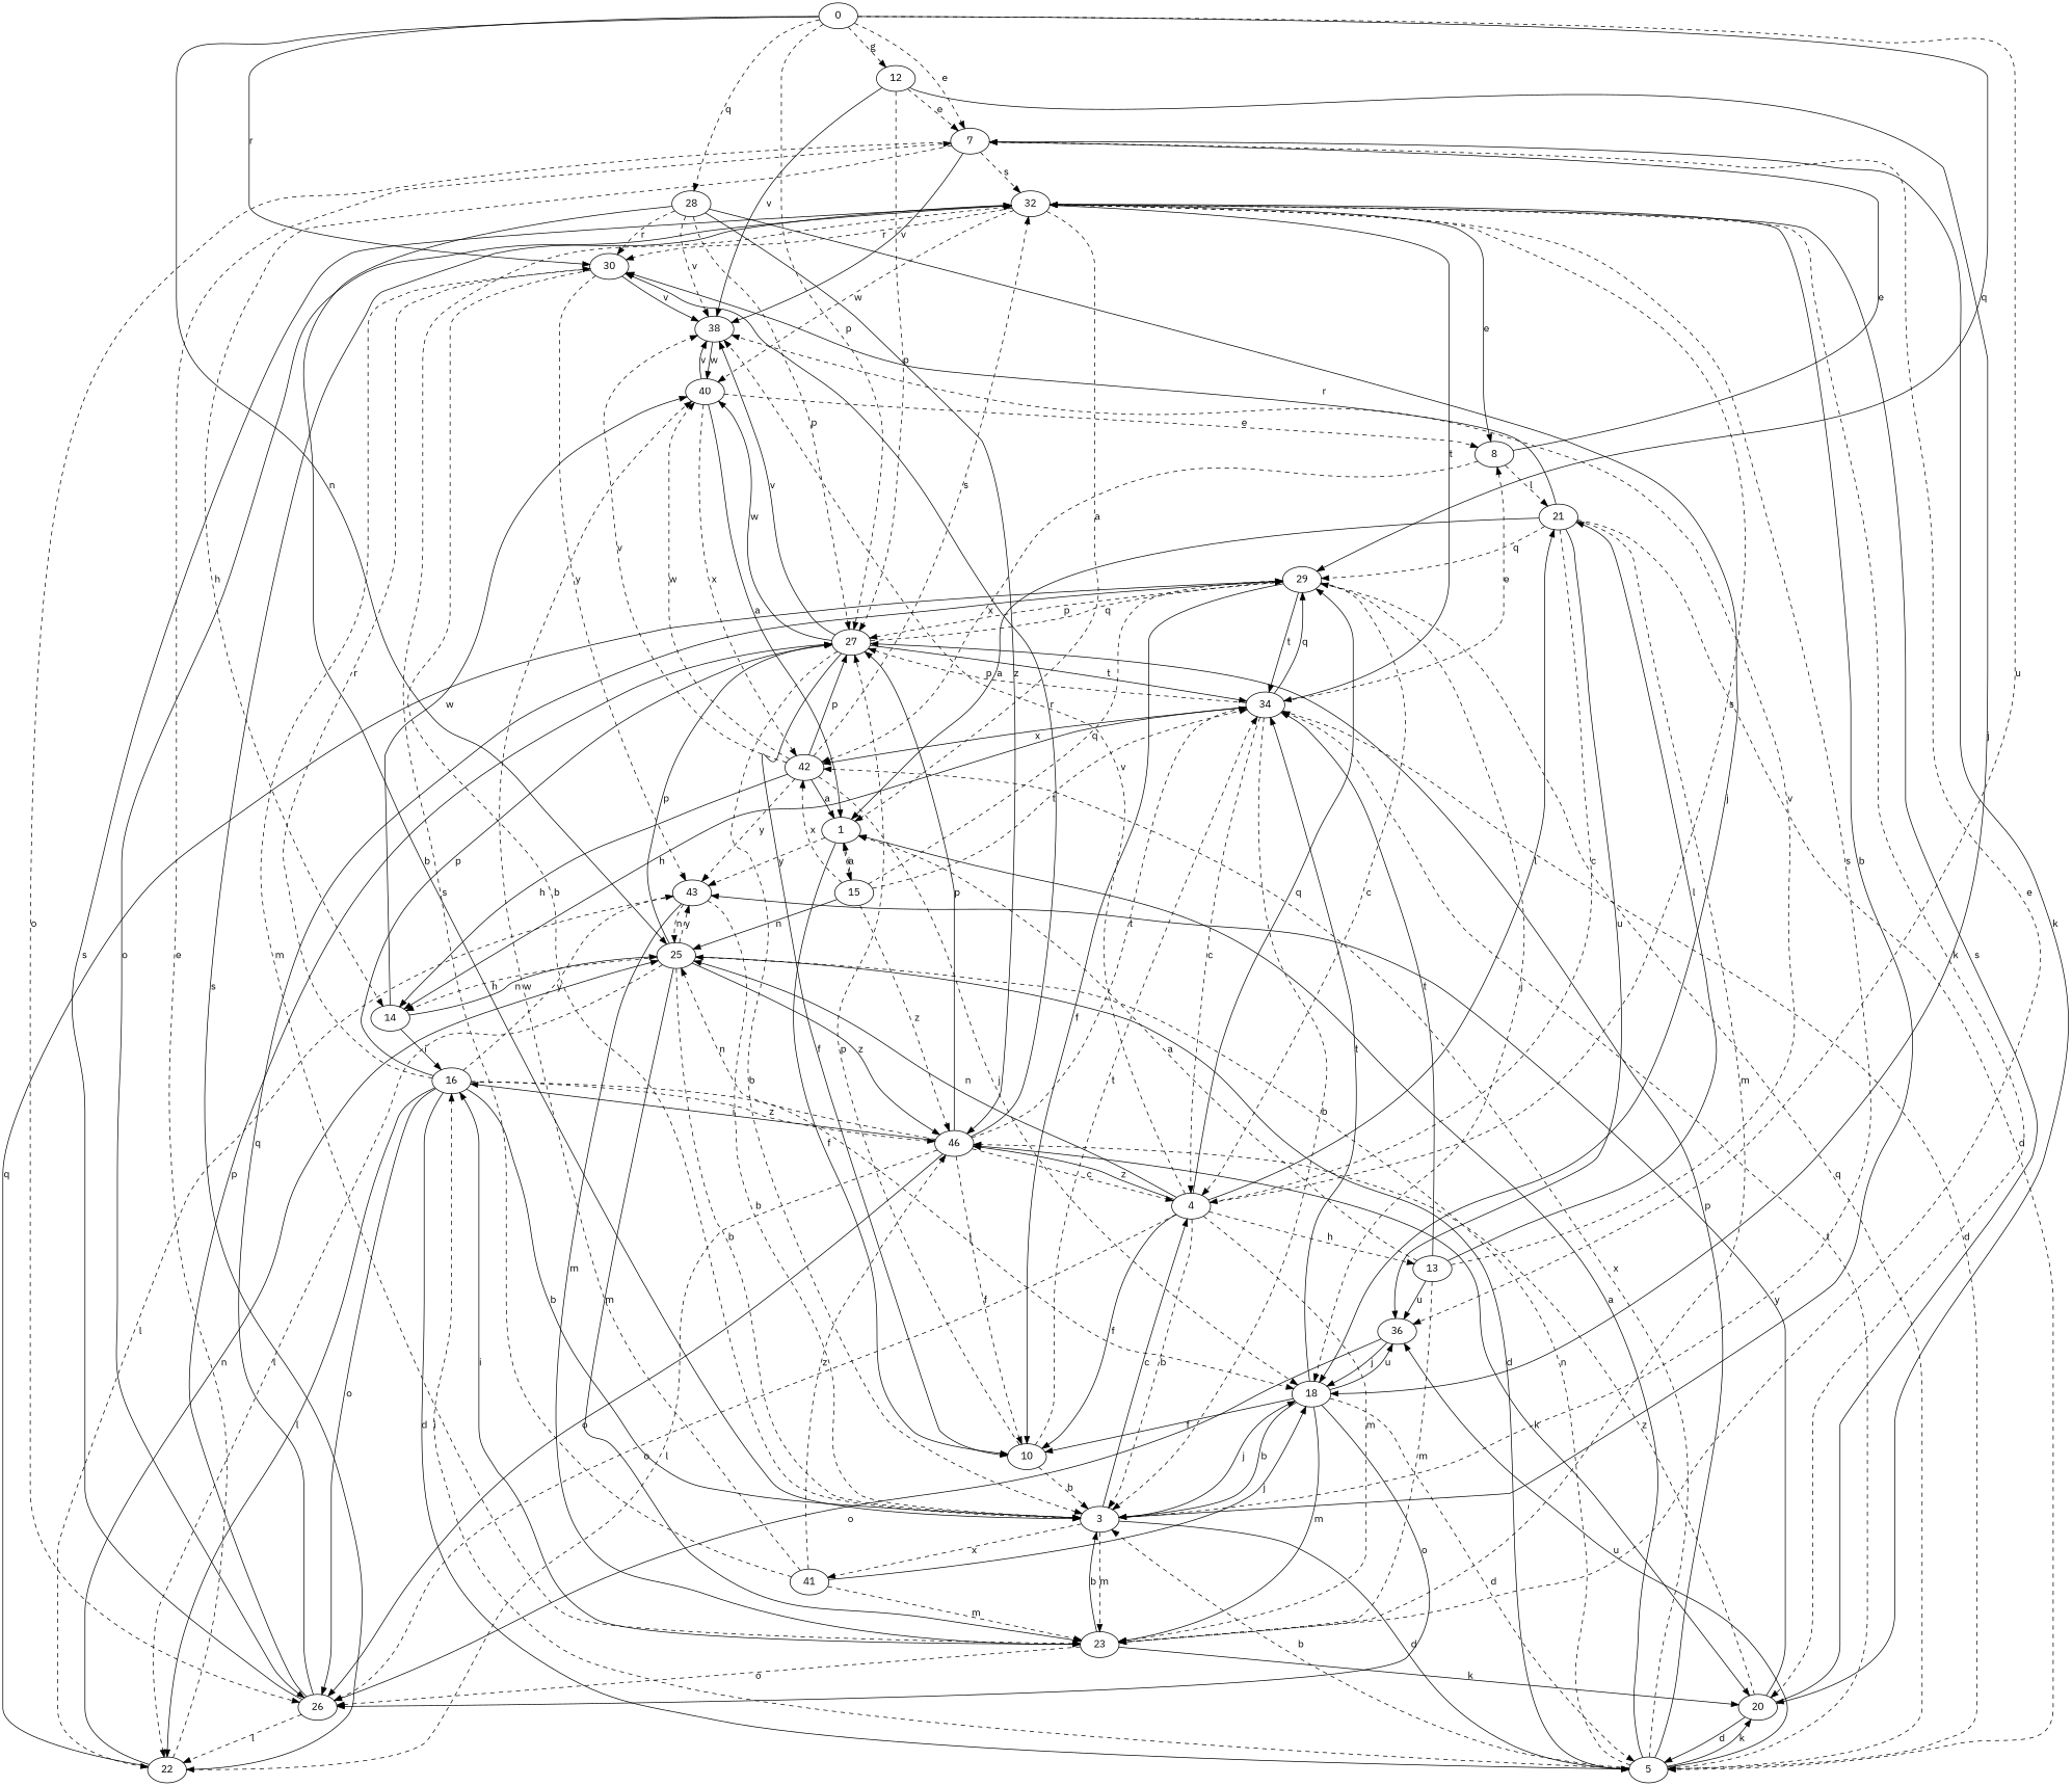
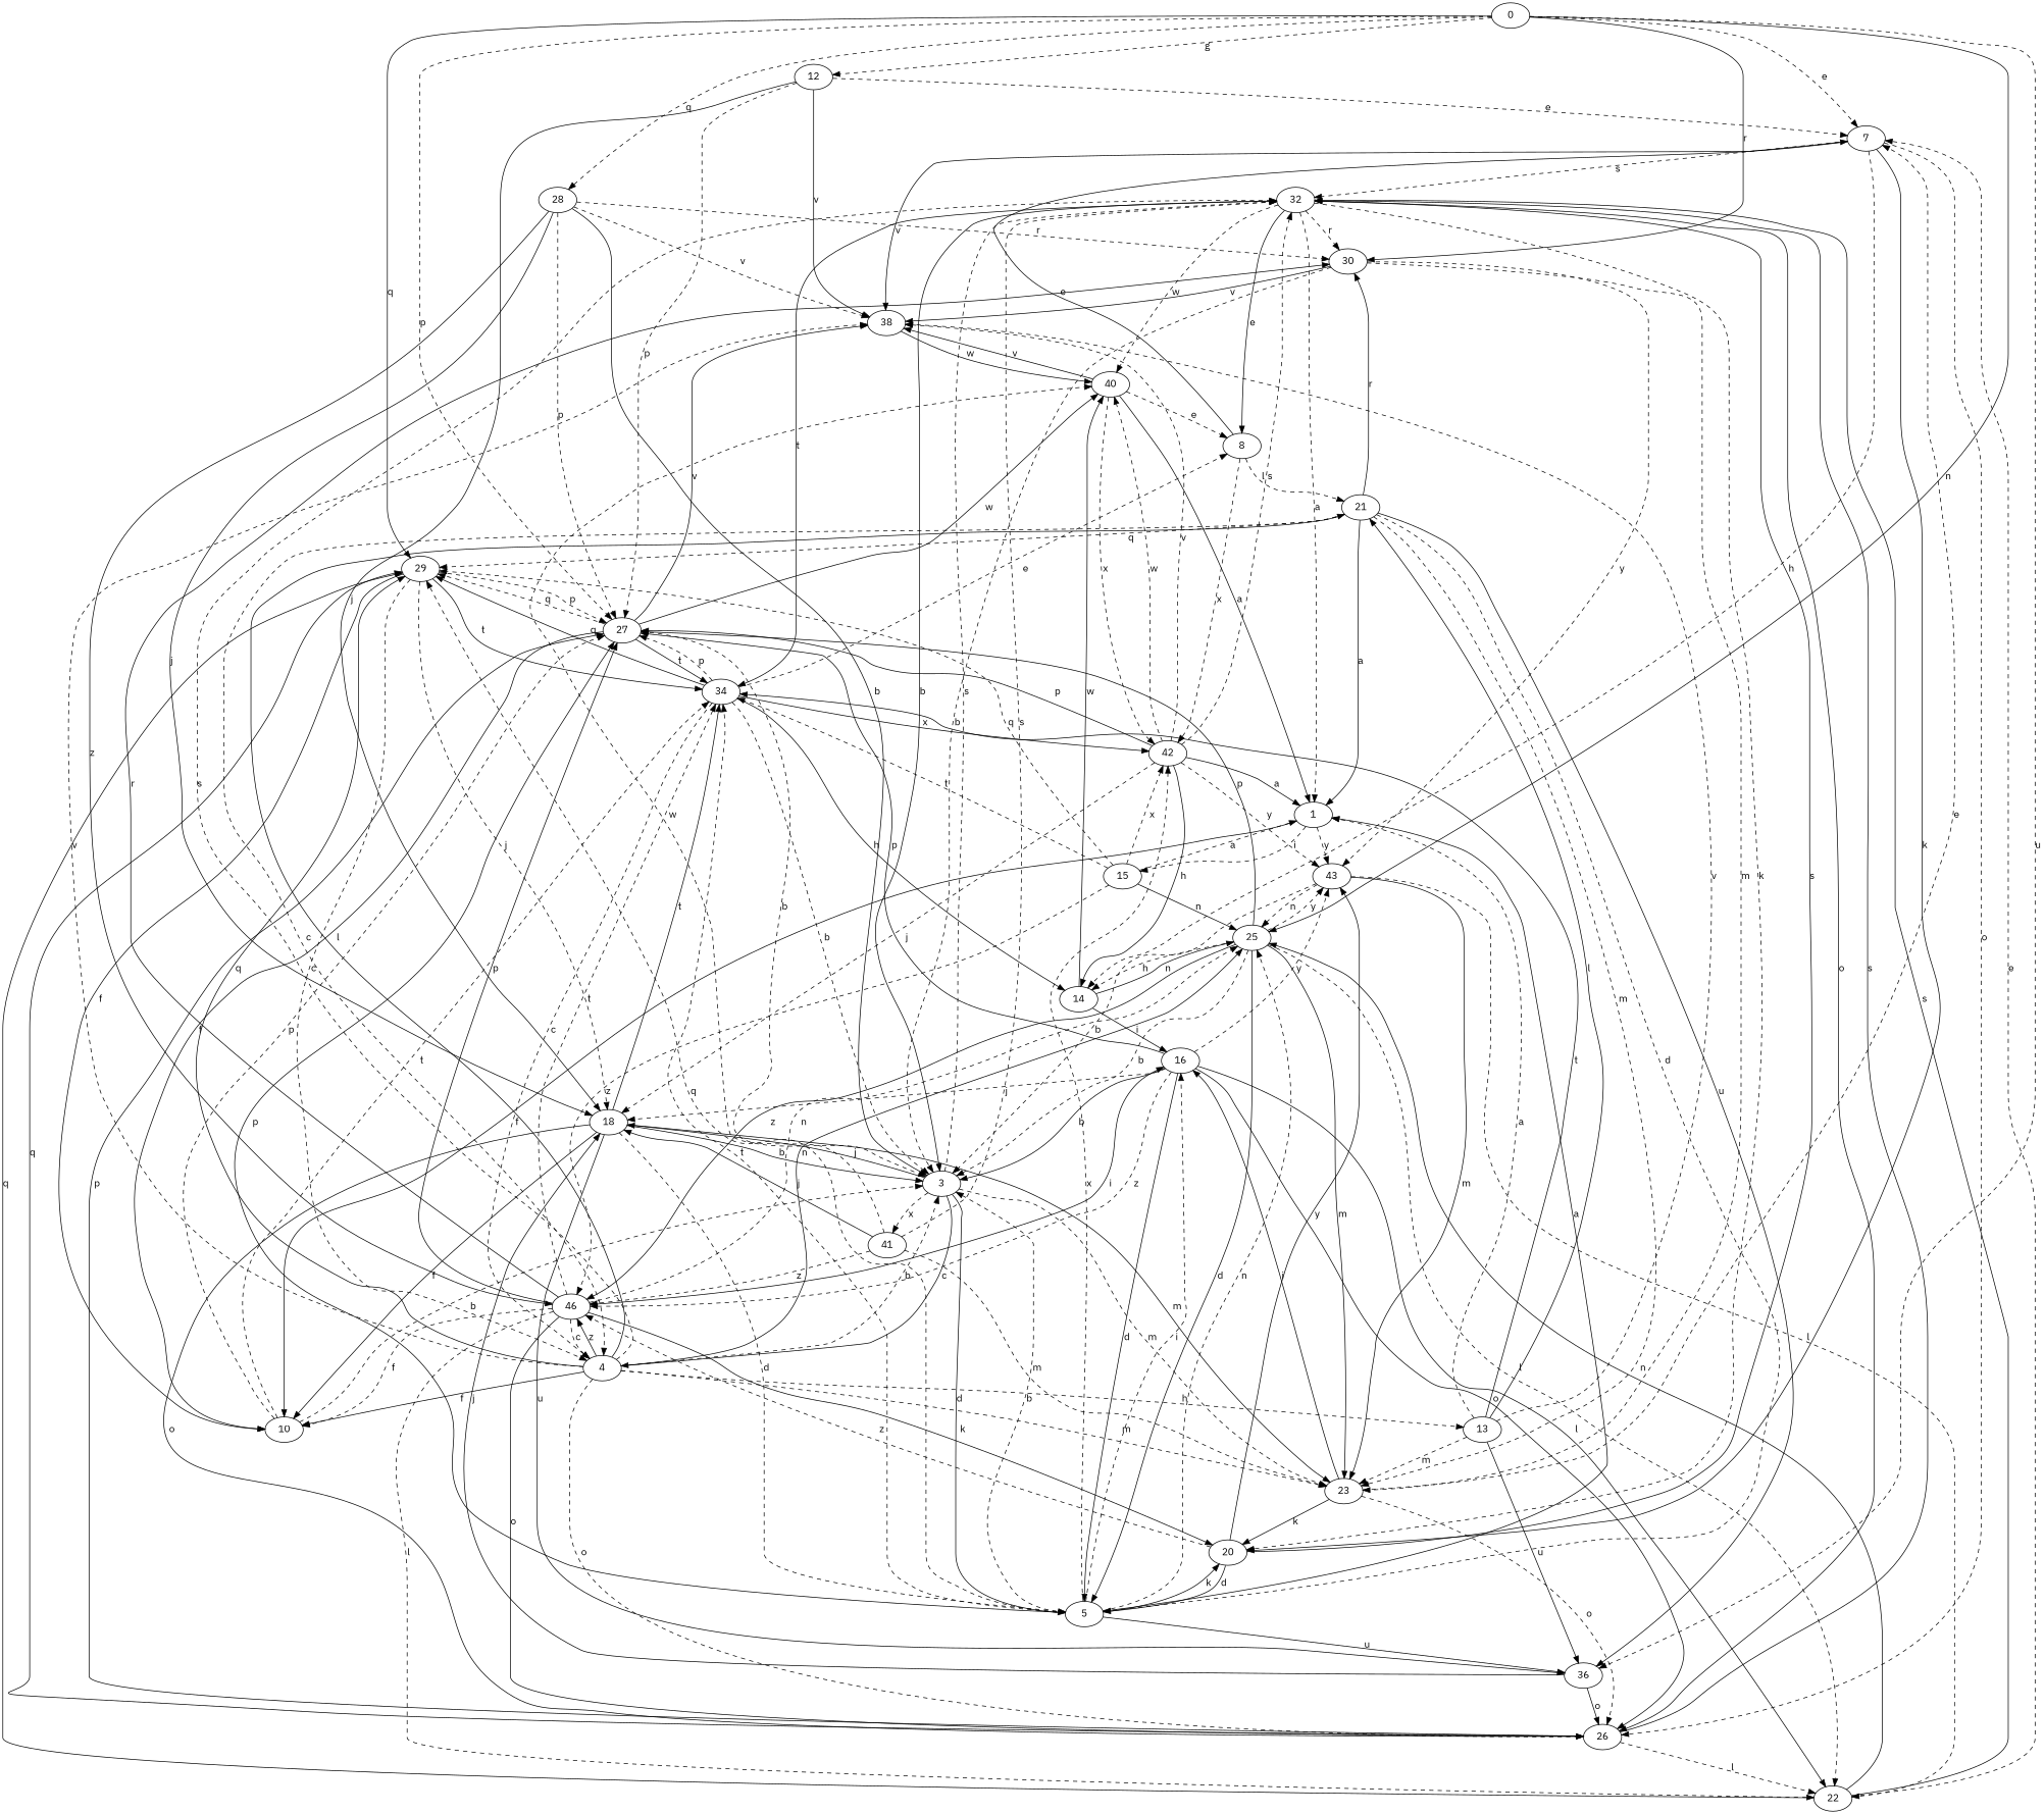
  strict digraph {
    fontname="IBM Plex Sans"
    node [fontname="IBM Plex Sans"]
    edge [fontname="IBM Plex Sans" style=dashed]
    0
    7
    12
    25
    27
    28
    29
    30
    36
    32
    26
    38
    20
    14
    18
    43
    3
    5
    23
    46
    22
    10
    34
    40
    4
    1
    15
    42
    41
    13
    21
    16
    8
    0 -> 7 [label=e]
    0 -> 12 [label=g]
    0 -> 25 [label=n style=solid]
    0 -> 27 [label=p]
    0 -> 28 [label=q]
    0 -> 29 [label=q style=solid]
    0 -> 30 [label=r style=solid]
    0 -> 36 [label=u]
    7 -> 32 [label=s]
    7 -> 26 [label=o]
    7 -> 38 [label=v style=solid]
    7 -> 20 [label=k style=solid]
    7 -> 14 [label=h]
    12 -> 7 [label=e]
    12 -> 27 [label=p]
    12 -> 38 [label=v style=solid]
    12 -> 18 [label=j style=solid]
    25 -> 27 [label=p style=solid]
    25 -> 14 [label=h]
    25 -> 43 [label=y]
    25 -> 3 [label=b]
    25 -> 5 [label=d style=solid]
    25 -> 23 [label=m style=solid]
    25 -> 46 [label=z style=solid]
    25 -> 22 [label=l]
    27 -> 29 [label=q]
    27 -> 38 [label=v style=solid]
    27 -> 3 [label=b]
    27 -> 10 [label=f style=solid]
    27 -> 34 [label=t style=solid]
    27 -> 40 [label=w style=solid]
    28 -> 27 [label=p]
    28 -> 30 [label=r]
    28 -> 38 [label=v]
    28 -> 18 [label=j style=solid]
    28 -> 3 [label=b style=solid]
    28 -> 46 [label=z style=solid]
    29 -> 27 [label=p]
    29 -> 18 [label=j]
    29 -> 10 [label=f style=solid]
    29 -> 34 [label=t style=solid]
    29 -> 4 [label=c]
    30 -> 38 [label=v style=solid]
    30 -> 43 [label=y]
    30 -> 3 [label=b]
    30 -> 23 [label=m]
    36 -> 26 [label=o style=solid]
    36 -> 18 [label=j style=solid]
    32 -> 30 [label=r]
    32 -> 26 [label=o style=solid]
    32 -> 20 [label=k]
    32 -> 3 [label=b style=solid]
    32 -> 34 [label=t style=solid]
    32 -> 40 [label=w]
    32 -> 1 [label=a]
    32 -> 8 [label=e style=solid]
    26 -> 27 [label=p style=solid]
    26 -> 29 [label=q style=solid]
    26 -> 32 [label=s style=solid]
    26 -> 22 [label=l]
    38 -> 40 [label=w style=solid]
    20 -> 32 [label=s style=solid]
    20 -> 43 [label=y style=solid]
    20 -> 5 [label=d style=solid]
    20 -> 46 [label=z]
    14 -> 25 [label=n style=solid]
    14 -> 40 [label=w style=solid]
    14 -> 16 [label=i style=solid]
    18 -> 36 [label=u style=solid]
    18 -> 26 [label=o style=solid]
    18 -> 3 [label=b style=solid]
    18 -> 5 [label=d]
    18 -> 23 [label=m style=solid]
    18 -> 10 [label=f style=solid]
    18 -> 34 [label=t style=solid]
    43 -> 25 [label=n]
    43 -> 3 [label=b]
    43 -> 23 [label=m style=solid]
    43 -> 22 [label=l]
    3 -> 32 [label=s]
    3 -> 18 [label=j style=solid]
    3 -> 5 [label=d style=solid]
    3 -> 23 [label=m]
    3 -> 4 [label=c style=solid]
    3 -> 41 [label=x]
    5 -> 25 [label=n]
    5 -> 27 [label=p style=solid]
    5 -> 29 [label=q]
    5 -> 36 [label=u style=solid]
    5 -> 20 [label=k style=solid]
    5 -> 3 [label=b]
    5 -> 34 [label=t]
    5 -> 1 [label=a style=solid]
    5 -> 42 [label=x]
    5 -> 16 [label=i]
    23 -> 7 [label=e]
    23 -> 26 [label=o]
    23 -> 20 [label=k style=solid]
-   23 -> 3 [label=b style=solid]
    23 -> 16 [label=i style=solid]
    46 -> 25 [label=n]
    46 -> 27 [label=p style=solid]
    46 -> 30 [label=r style=solid]
    46 -> 26 [label=o style=solid]
    46 -> 20 [label=k style=solid]
    46 -> 22 [label=l]
    46 -> 10 [label=f]
    46 -> 34 [label=t]
    46 -> 4 [label=c]
    46 -> 16 [label=i style=solid]
    22 -> 7 [label=e]
    22 -> 25 [label=n style=solid]
    22 -> 29 [label=q style=solid]
    22 -> 32 [label=s style=solid]
    10 -> 27 [label=p]
    10 -> 3 [label=b]
    10 -> 34 [label=t]
    34 -> 27 [label=p]
    34 -> 29 [label=q style=solid]
    34 -> 14 [label=h style=solid]
    34 -> 3 [label=b]
-   34 -> 5 [label=d]
    34 -> 4 [label=c]
    34 -> 42 [label=x style=solid]
    34 -> 8 [label=e]
    40 -> 38 [label=v style=solid]
    40 -> 1 [label=a style=solid]
    40 -> 42 [label=x]
    40 -> 8 [label=e]
    4 -> 25 [label=n style=solid]
    4 -> 29 [label=q style=solid]
    4 -> 32 [label=s]
    4 -> 26 [label=o]
    4 -> 38 [label=v]
    4 -> 3 [label=b]
    4 -> 23 [label=m]
    4 -> 46 [label=z style=solid]
    4 -> 10 [label=f style=solid]
    4 -> 13 [label=h]
    4 -> 21 [label=l style=solid]
    1 -> 43 [label=y]
    1 -> 10 [label=f style=solid]
    1 -> 15 [label=i]
    15 -> 25 [label=n style=solid]
    15 -> 29 [label=q]
    15 -> 46 [label=z]
    15 -> 34 [label=t]
    15 -> 1 [label=a]
    15 -> 42 [label=x]
    42 -> 27 [label=p style=solid]
    42 -> 32 [label=s]
    42 -> 38 [label=v]
    42 -> 14 [label=h style=solid]
    42 -> 18 [label=j]
    42 -> 43 [label=y]
    42 -> 40 [label=w]
    42 -> 1 [label=a style=solid]
    41 -> 32 [label=s]
    41 -> 18 [label=j style=solid]
    41 -> 23 [label=m]
    41 -> 46 [label=z]
    41 -> 40 [label=w]
    13 -> 36 [label=u style=solid]
    13 -> 38 [label=v]
    13 -> 23 [label=m]
    13 -> 34 [label=t style=solid]
    13 -> 1 [label=a]
    13 -> 21 [label=l style=solid]
    21 -> 29 [label=q]
    21 -> 30 [label=r style=solid]
    21 -> 36 [label=u style=solid]
    21 -> 5 [label=d]
    21 -> 23 [label=m]
    21 -> 4 [label=c]
    21 -> 1 [label=a style=solid]
    16 -> 27 [label=p style=solid]
-   16 -> 30 [label=r]
    16 -> 26 [label=o style=solid]
    16 -> 18 [label=j]
    16 -> 43 [label=y]
    16 -> 3 [label=b style=solid]
    16 -> 5 [label=d style=solid]
    16 -> 46 [label=z]
    16 -> 22 [label=l style=solid]
    8 -> 7 [label=e style=solid]
    8 -> 42 [label=x]
    8 -> 21 [label=l]
  }
